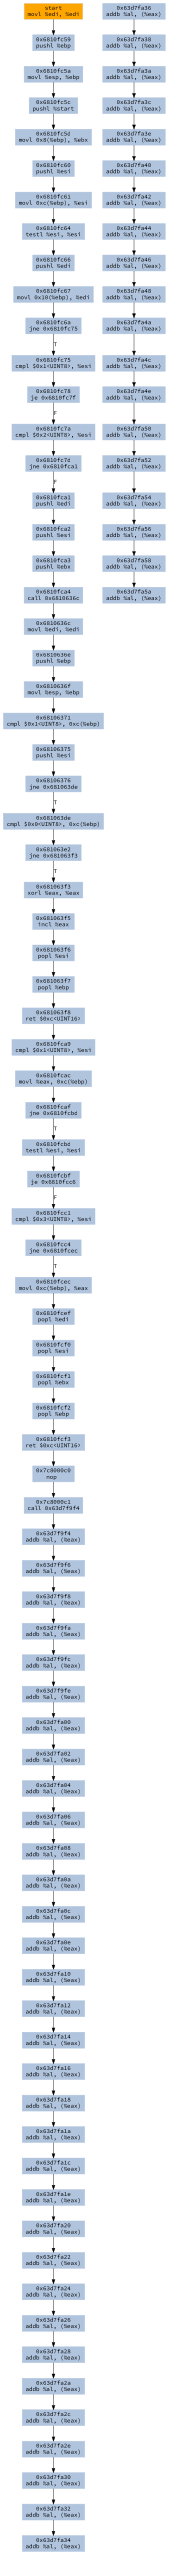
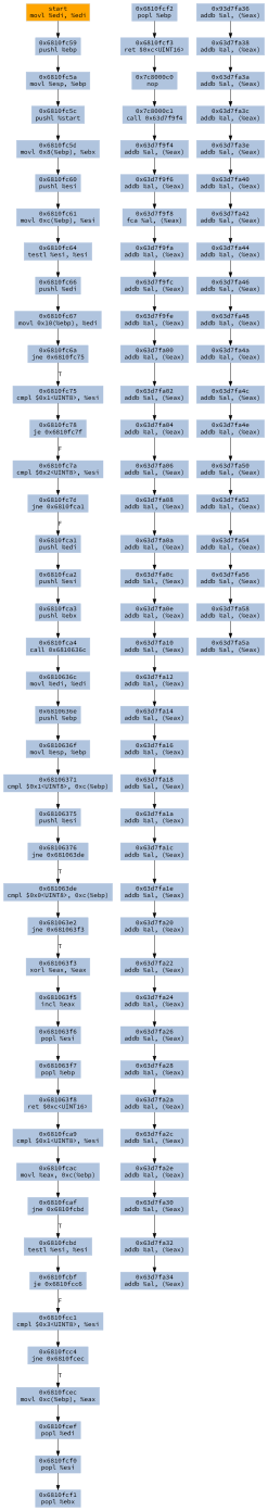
  digraph {
    fontname="Source Code Pro"
    node [color=lightsteelblue fillcolor=lightsteelblue fontname="Source Code Pro" shape=rectangle style=filled]
    edge [color="#000000" fontname="Source Code Pro"]
    n1 [color=lightgrey fillcolor=orange label="start\nmovl %edi, %edi"]
    n2 [label="0x6810fc59\npushl %ebp"]
    n3 [label="0x6810fc5a\nmovl %esp, %ebp"]
    n4 [label="0x6810fc5c\npushl %start"]
    n5 [label="0x6810fc5d\nmovl 0x8(%ebp), %ebx"]
    n6 [label="0x6810fc60\npushl %esi"]
    n7 [label="0x6810fc61\nmovl 0xc(%ebp), %esi"]
    n8 [label="0x6810fc64\ntestl %esi, %esi"]
    n9 [label="0x6810fc66\npushl %edi"]
    n10 [label="0x6810fc67\nmovl 0x10(%ebp), %edi"]
    n11 [label="0x6810fc6a\njne 0x6810fc75"]
    n12 [label="0x6810fc75\ncmpl $0x1<UINT8>, %esi"]
    n13 [label="0x6810fc78\nje 0x6810fc7f"]
    n14 [label="0x6810fc7a\ncmpl $0x2<UINT8>, %esi"]
    n15 [label="0x6810fc7d\njne 0x6810fca1"]
    n16 [label="0x6810fca1\npushl %edi"]
    n17 [label="0x6810fca2\npushl %esi"]
    n18 [label="0x6810fca3\npushl %ebx"]
    n19 [label="0x6810fca4\ncall 0x6810636c"]
    n20 [label="0x6810636c\nmovl %edi, %edi"]
    n21 [label="0x6810636e\npushl %ebp"]
    n22 [label="0x6810636f\nmovl %esp, %ebp"]
    n23 [label="0x68106371\ncmpl $0x1<UINT8>, 0xc(%ebp)"]
    n24 [label="0x68106375\npushl %esi"]
    n25 [label="0x68106376\njne 0x681063de"]
    n26 [label="0x681063de\ncmpl $0x0<UINT8>, 0xc(%ebp)"]
    n27 [label="0x681063e2\njne 0x681063f3"]
    n28 [label="0x681063f3\nxorl %eax, %eax"]
    n29 [label="0x681063f5\nincl %eax"]
    n30 [label="0x681063f6\npopl %esi"]
    n31 [label="0x681063f7\npopl %ebp"]
    n32 [label="0x681063f8\nret $0xc<UINT16>"]
    n33 [label="0x6810fca9\ncmpl $0x1<UINT8>, %esi"]
    n34 [label="0x6810fcac\nmovl %eax, 0xc(%ebp)"]
    n35 [label="0x6810fcaf\njne 0x6810fcbd"]
    n36 [label="0x6810fcbd\ntestl %esi, %esi"]
    n37 [label="0x6810fcbf\nje 0x6810fcc6"]
    n38 [label="0x6810fcc1\ncmpl $0x3<UINT8>, %esi"]
    n39 [label="0x6810fcc4\njne 0x6810fcec"]
    n40 [label="0x6810fcec\nmovl 0xc(%ebp), %eax"]
    n41 [label="0x6810fcef\npopl %edi"]
    n42 [label="0x6810fcf0\npopl %esi"]
    n43 [label="0x6810fcf1\npopl %ebx"]
    n44 [label="0x6810fcf2\npopl %ebp"]
    n45 [label="0x6810fcf3\nret $0xc<UINT16>"]
    n46 [label="0x7c8000c0\nnop "]
    n47 [label="0x7c8000c1\ncall 0x63d7f9f4"]
    n48 [label="0x63d7f9f4\naddb %al, (%eax)"]
    n49 [label="0x63d7f9f6\naddb %al, (%eax)"]
-   n50 [label="0x63d7f9f8\naddb %al, (%eax)"]
+   n50 [label="0x63d7f9f8\nfca %al, (%eax)"]
    n51 [label="0x63d7f9fa\naddb %al, (%eax)"]
    n52 [label="0x63d7f9fc\naddb %al, (%eax)"]
    n53 [label="0x63d7f9fe\naddb %al, (%eax)"]
    n54 [label="0x63d7fa00\naddb %al, (%eax)"]
    n55 [label="0x63d7fa02\naddb %al, (%eax)"]
    n56 [label="0x63d7fa04\naddb %al, (%eax)"]
    n57 [label="0x63d7fa06\naddb %al, (%eax)"]
    n58 [label="0x63d7fa08\naddb %al, (%eax)"]
    n59 [label="0x63d7fa0a\naddb %al, (%eax)"]
    n60 [label="0x63d7fa0c\naddb %al, (%eax)"]
    n61 [label="0x63d7fa0e\naddb %al, (%eax)"]
    n62 [label="0x63d7fa10\naddb %al, (%eax)"]
    n63 [label="0x63d7fa12\naddb %al, (%eax)"]
    n64 [label="0x63d7fa14\naddb %al, (%eax)"]
    n65 [label="0x63d7fa16\naddb %al, (%eax)"]
    n66 [label="0x63d7fa18\naddb %al, (%eax)"]
    n67 [label="0x63d7fa1a\naddb %al, (%eax)"]
    n68 [label="0x63d7fa1c\naddb %al, (%eax)"]
    n69 [label="0x63d7fa1e\naddb %al, (%eax)"]
    n70 [label="0x63d7fa20\naddb %al, (%eax)"]
    n71 [label="0x63d7fa22\naddb %al, (%eax)"]
    n72 [label="0x63d7fa24\naddb %al, (%eax)"]
    n73 [label="0x63d7fa26\naddb %al, (%eax)"]
    n74 [label="0x63d7fa28\naddb %al, (%eax)"]
    n75 [label="0x63d7fa2a\naddb %al, (%eax)"]
    n76 [label="0x63d7fa2c\naddb %al, (%eax)"]
    n77 [label="0x63d7fa2e\naddb %al, (%eax)"]
    n78 [label="0x63d7fa30\naddb %al, (%eax)"]
    n79 [label="0x63d7fa32\naddb %al, (%eax)"]
    n80 [label="0x63d7fa34\naddb %al, (%eax)"]
-   n81 [label="0x63d7fa36\naddb %al, (%eax)"]
+   n81 [label="0x93d7fa36\naddb %al, (%eax)"]
    n82 [label="0x63d7fa38\naddb %al, (%eax)"]
    n83 [label="0x63d7fa3a\naddb %al, (%eax)"]
    n84 [label="0x63d7fa3c\naddb %al, (%eax)"]
    n85 [label="0x63d7fa3e\naddb %al, (%eax)"]
    n86 [label="0x63d7fa40\naddb %al, (%eax)"]
    n87 [label="0x63d7fa42\naddb %al, (%eax)"]
    n88 [label="0x63d7fa44\naddb %al, (%eax)"]
    n89 [label="0x63d7fa46\naddb %al, (%eax)"]
    n90 [label="0x63d7fa48\naddb %al, (%eax)"]
    n91 [label="0x63d7fa4a\naddb %al, (%eax)"]
    n92 [label="0x63d7fa4c\naddb %al, (%eax)"]
    n93 [label="0x63d7fa4e\naddb %al, (%eax)"]
    n94 [label="0x63d7fa50\naddb %al, (%eax)"]
    n95 [label="0x63d7fa52\naddb %al, (%eax)"]
    n96 [label="0x63d7fa54\naddb %al, (%eax)"]
    n97 [label="0x63d7fa56\naddb %al, (%eax)"]
    n98 [label="0x63d7fa58\naddb %al, (%eax)"]
    n99 [label="0x63d7fa5a\naddb %al, (%eax)"]
    n1 -> n2
    n2 -> n3
    n3 -> n4
    n4 -> n5
    n5 -> n6
    n6 -> n7
    n7 -> n8
    n8 -> n9
    n9 -> n10
    n10 -> n11
    n11 -> n12 [label=T]
    n12 -> n13
    n13 -> n14 [label=F]
    n14 -> n15
    n15 -> n16 [label=F]
    n16 -> n17
    n17 -> n18
    n18 -> n19
    n19 -> n20
    n20 -> n21
    n21 -> n22
    n22 -> n23
    n23 -> n24
    n24 -> n25
    n25 -> n26 [label=T]
    n26 -> n27
    n27 -> n28 [label=T]
    n28 -> n29
    n29 -> n30
    n30 -> n31
    n31 -> n32
    n32 -> n33
    n33 -> n34
    n34 -> n35
    n35 -> n36 [label=T]
    n36 -> n37
    n37 -> n38 [label=F]
    n38 -> n39
    n39 -> n40 [label=T]
    n40 -> n41
    n41 -> n42
    n42 -> n43
-   n43 -> n44
    n44 -> n45
    n45 -> n46
    n46 -> n47
    n47 -> n48
    n48 -> n49
    n49 -> n50
    n50 -> n51
    n51 -> n52
    n52 -> n53
    n53 -> n54
    n54 -> n55
    n55 -> n56
    n56 -> n57
    n57 -> n58
    n58 -> n59
    n59 -> n60
    n60 -> n61
    n61 -> n62
    n62 -> n63
    n63 -> n64
    n64 -> n65
    n65 -> n66
    n66 -> n67
    n67 -> n68
    n68 -> n69
    n69 -> n70
    n70 -> n71
    n71 -> n72
    n72 -> n73
    n73 -> n74
    n74 -> n75
    n75 -> n76
    n76 -> n77
    n77 -> n78
    n78 -> n79
    n79 -> n80
    n81 -> n82
    n82 -> n83
    n83 -> n84
    n84 -> n85
    n85 -> n86
    n86 -> n87
    n87 -> n88
    n88 -> n89
    n89 -> n90
    n90 -> n91
    n91 -> n92
    n92 -> n93
    n93 -> n94
    n94 -> n95
    n95 -> n96
    n96 -> n97
    n97 -> n98
    n98 -> n99
  }
